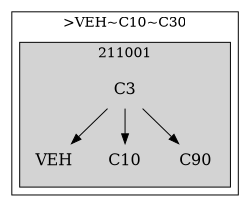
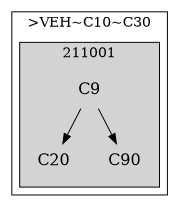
  strict digraph {
    compound=false
    labelloc=t
    node [fontsize=16 shape=plaintext]
-   n1 [label=VEH]
-   n2 [label=C3]
-   n3 [label=C10]
+   n2 [label=C9]
+   n3 [label=C20]
    n4 [label=C90]
    subgraph cluster_1 {
      label=">VEH~C10~C30"
      subgraph cluster_2 {
        label=211001
        style=filled
-       n1
        n2
        n3
        n4
      }
    }
-   n2 -> n1
    n2 -> n3
    n2 -> n4
  }
